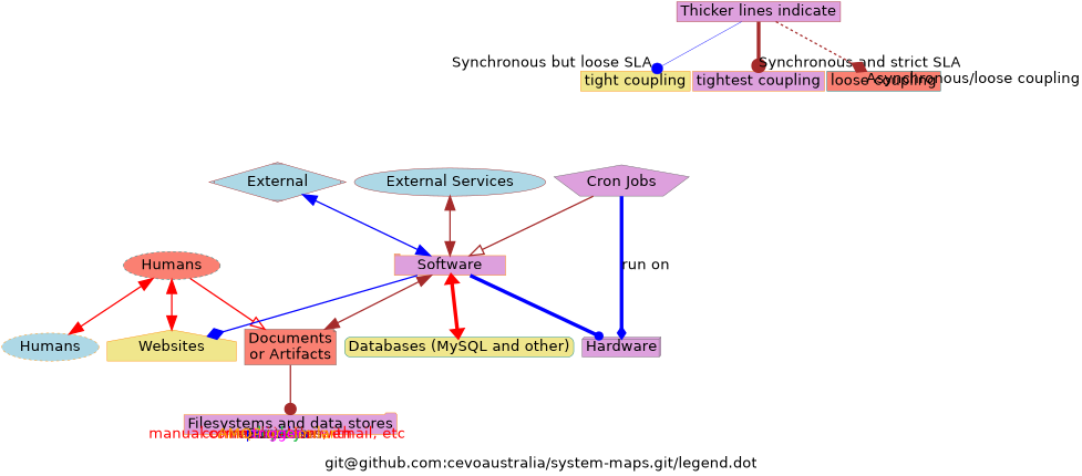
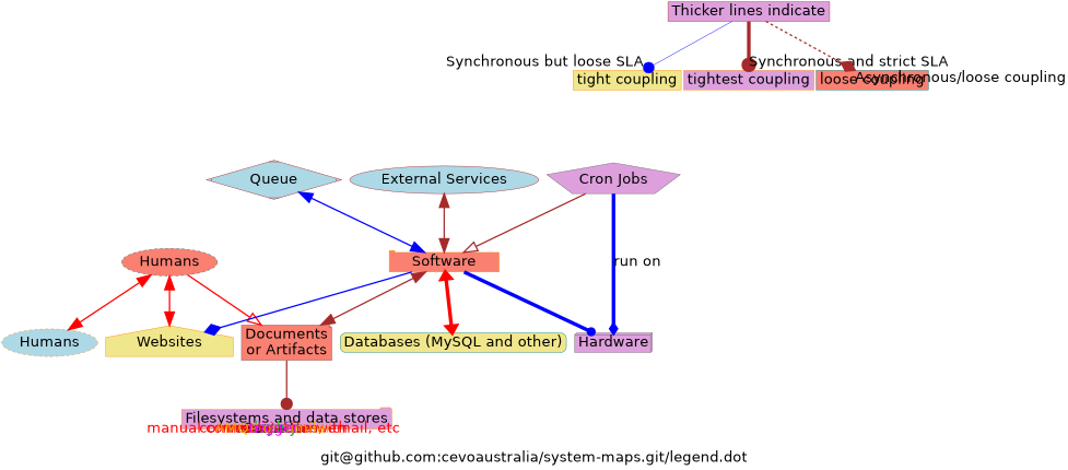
  digraph {
    compound=true
    fontname=Helvetica
    fontsize=32
    label="git@github.com:cevoaustralia/system-maps.git/legend.dot"
    mclimit=10
    pack=true
    rankdir=TB
    ranksep=1.5
    splines=true
    node [color=darkorange fillcolor=plum fontname=Helvetica fontsize=32 shape=rect style=filled]
    edge [arrowsize=3.0 color=brown fontname=Helvetica fontsize=32 penwidth=3]
    n1 [color=gray40 fillcolor=salmon label="Documents\nor Artifacts" shape=note]
    n2 [label="Filesystems and data stores" shape=folder]
    n3 [color=teal fillcolor=salmon label=Humans shape=ellipse style="filled,dashed"]
    n4 [fillcolor=lightblue label=Humans shape=ellipse style="filled,dashed"]
    Websites [fillcolor=khaki shape=house]
    Hardware [color=gray40 shape=box3d]
    n7 [color=teal fillcolor=khaki label="Databases (MySQL and other)" style="rounded,filled"]
-   n8 [label="    Software    " shape=tab]
+   n8 [fillcolor=salmon label="    Software    " shape=tab]
    "External Services" [color=brown fillcolor=lightblue shape=ellipse]
-   Queue [color=brown fillcolor=lightblue shape=Mdiamond label=External]
+   Queue [color=brown fillcolor=lightblue shape=Mdiamond]
    n11 [color=gray40 label="Cron Jobs" shape=pentagon]
    n12 [color=brown label="Thicker lines indicate"]
    n13 [fillcolor=khaki label="tight coupling"]
    n14 [label="tightest coupling"]
    n15 [color=teal fillcolor=salmon label="loose coupling"]
    n1 -> n2 [arrowhead=dot fontcolor=brown label="stored in"]
    n3 -> n1 [arrowhead=onormal color=red fontcolor=cyan4 label=deploy]
    n3 -> n4 [color=red dir=both fontcolor=red label="manual communication, email, etc"]
    n3 -> Websites [color=red dir=both fontcolor=blue label=use]
    n8 -> n1 [dir=both fontcolor=brown label="reads/writes"]
-   n8 -> Websites [arrowhead=diamond color=blue fontcolor=blue label=provides]
+   n8 -> Websites [arrowhead=diamond color=blue fontcolor=blue label=email]
    n8 -> Hardware [arrowhead=dot arrowsize=1.5 color=blue label="Runs on" labelfloat=false penwidth=8]
    n8 -> n7 [arrowsize=1.5 color=red dir=both fontcolor=LimeGreen label=deploy penwidth=8]
    "External Services" -> n8 [dir=both fontcolor=red label="communication with"]
    Queue -> n8 [color=blue dir=both fontcolor=orange label="AMQP or similar"]
    n11 -> Hardware [arrowhead=diamond arrowsize=1.5 color=blue label="run on" penwidth=8]
    n11 -> n8 [arrowhead=onormal fontcolor=magenta label=trigger]
    n12 -> n13 [arrowhead=dot color=blue headlabel="Synchronous but loose SLA" labelangle=90 labeldistance=7.0 penwidth=1]
    n12 -> n14 [arrowhead=dot headlabel="Synchronous and strict SLA" labeldistance=7.0 penwidth=8]
    n12 -> n15 [arrowhead=diamond headlabel="Asynchronous/loose coupling" labeldistance=10.0 style=dashed]
  }
